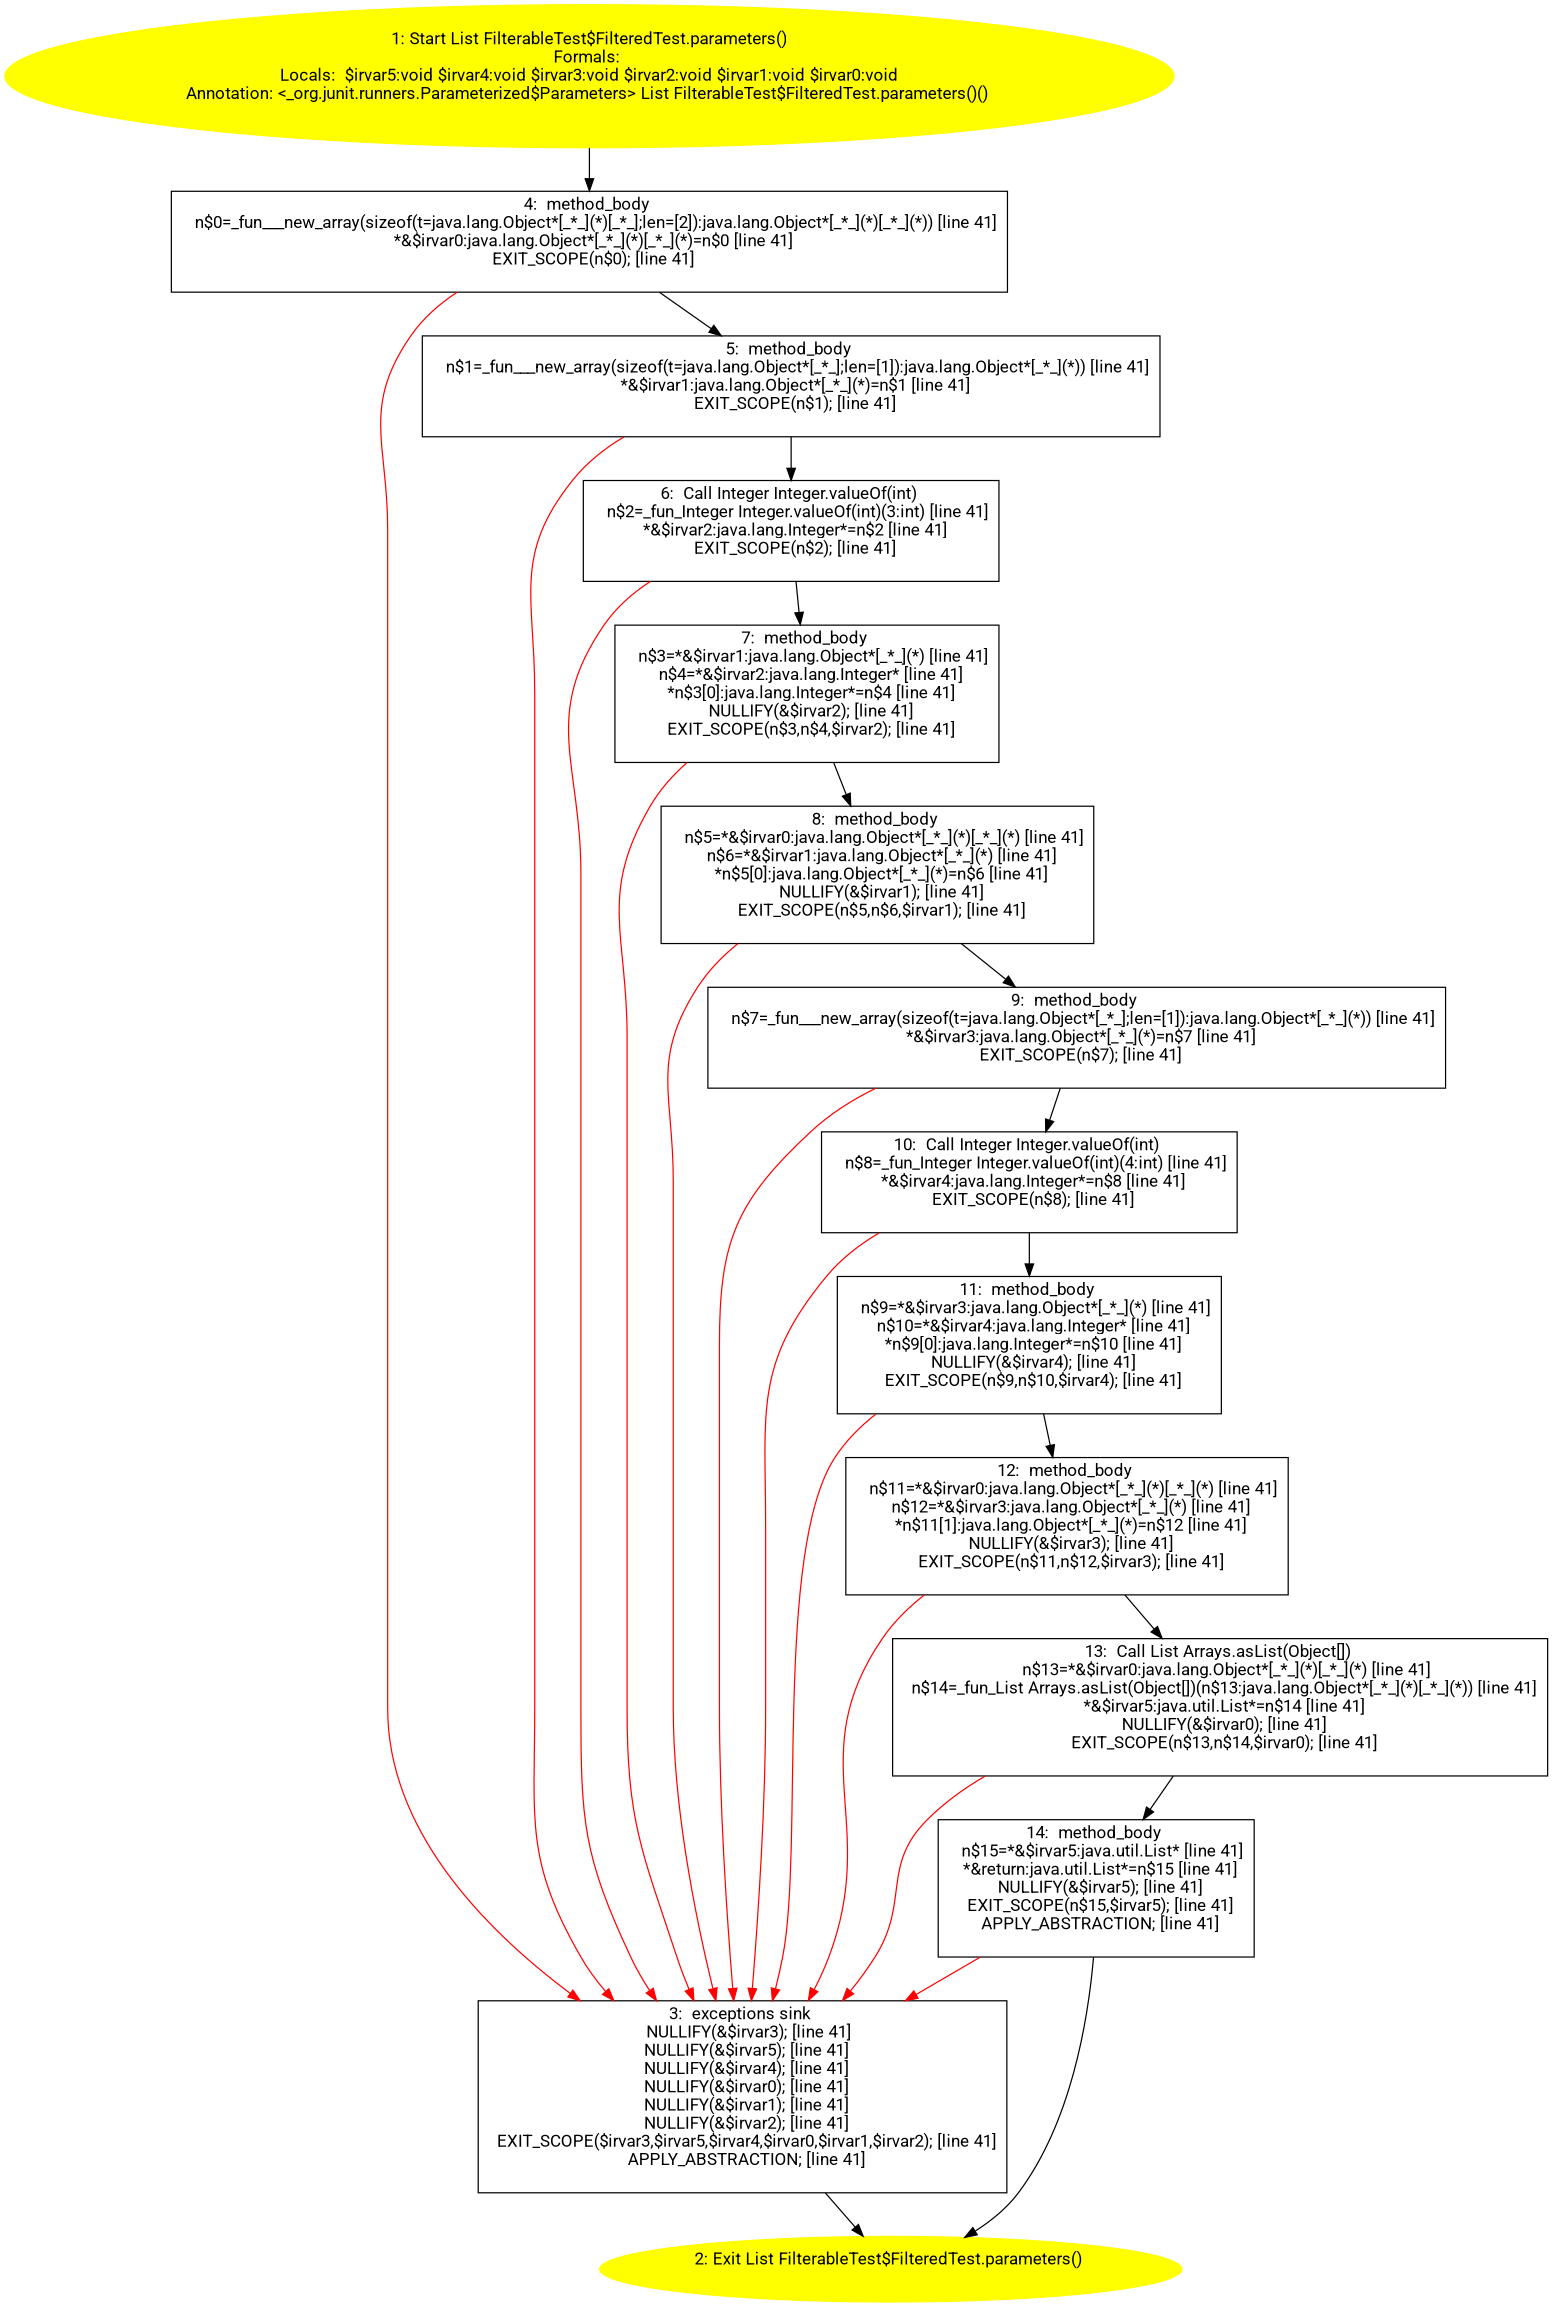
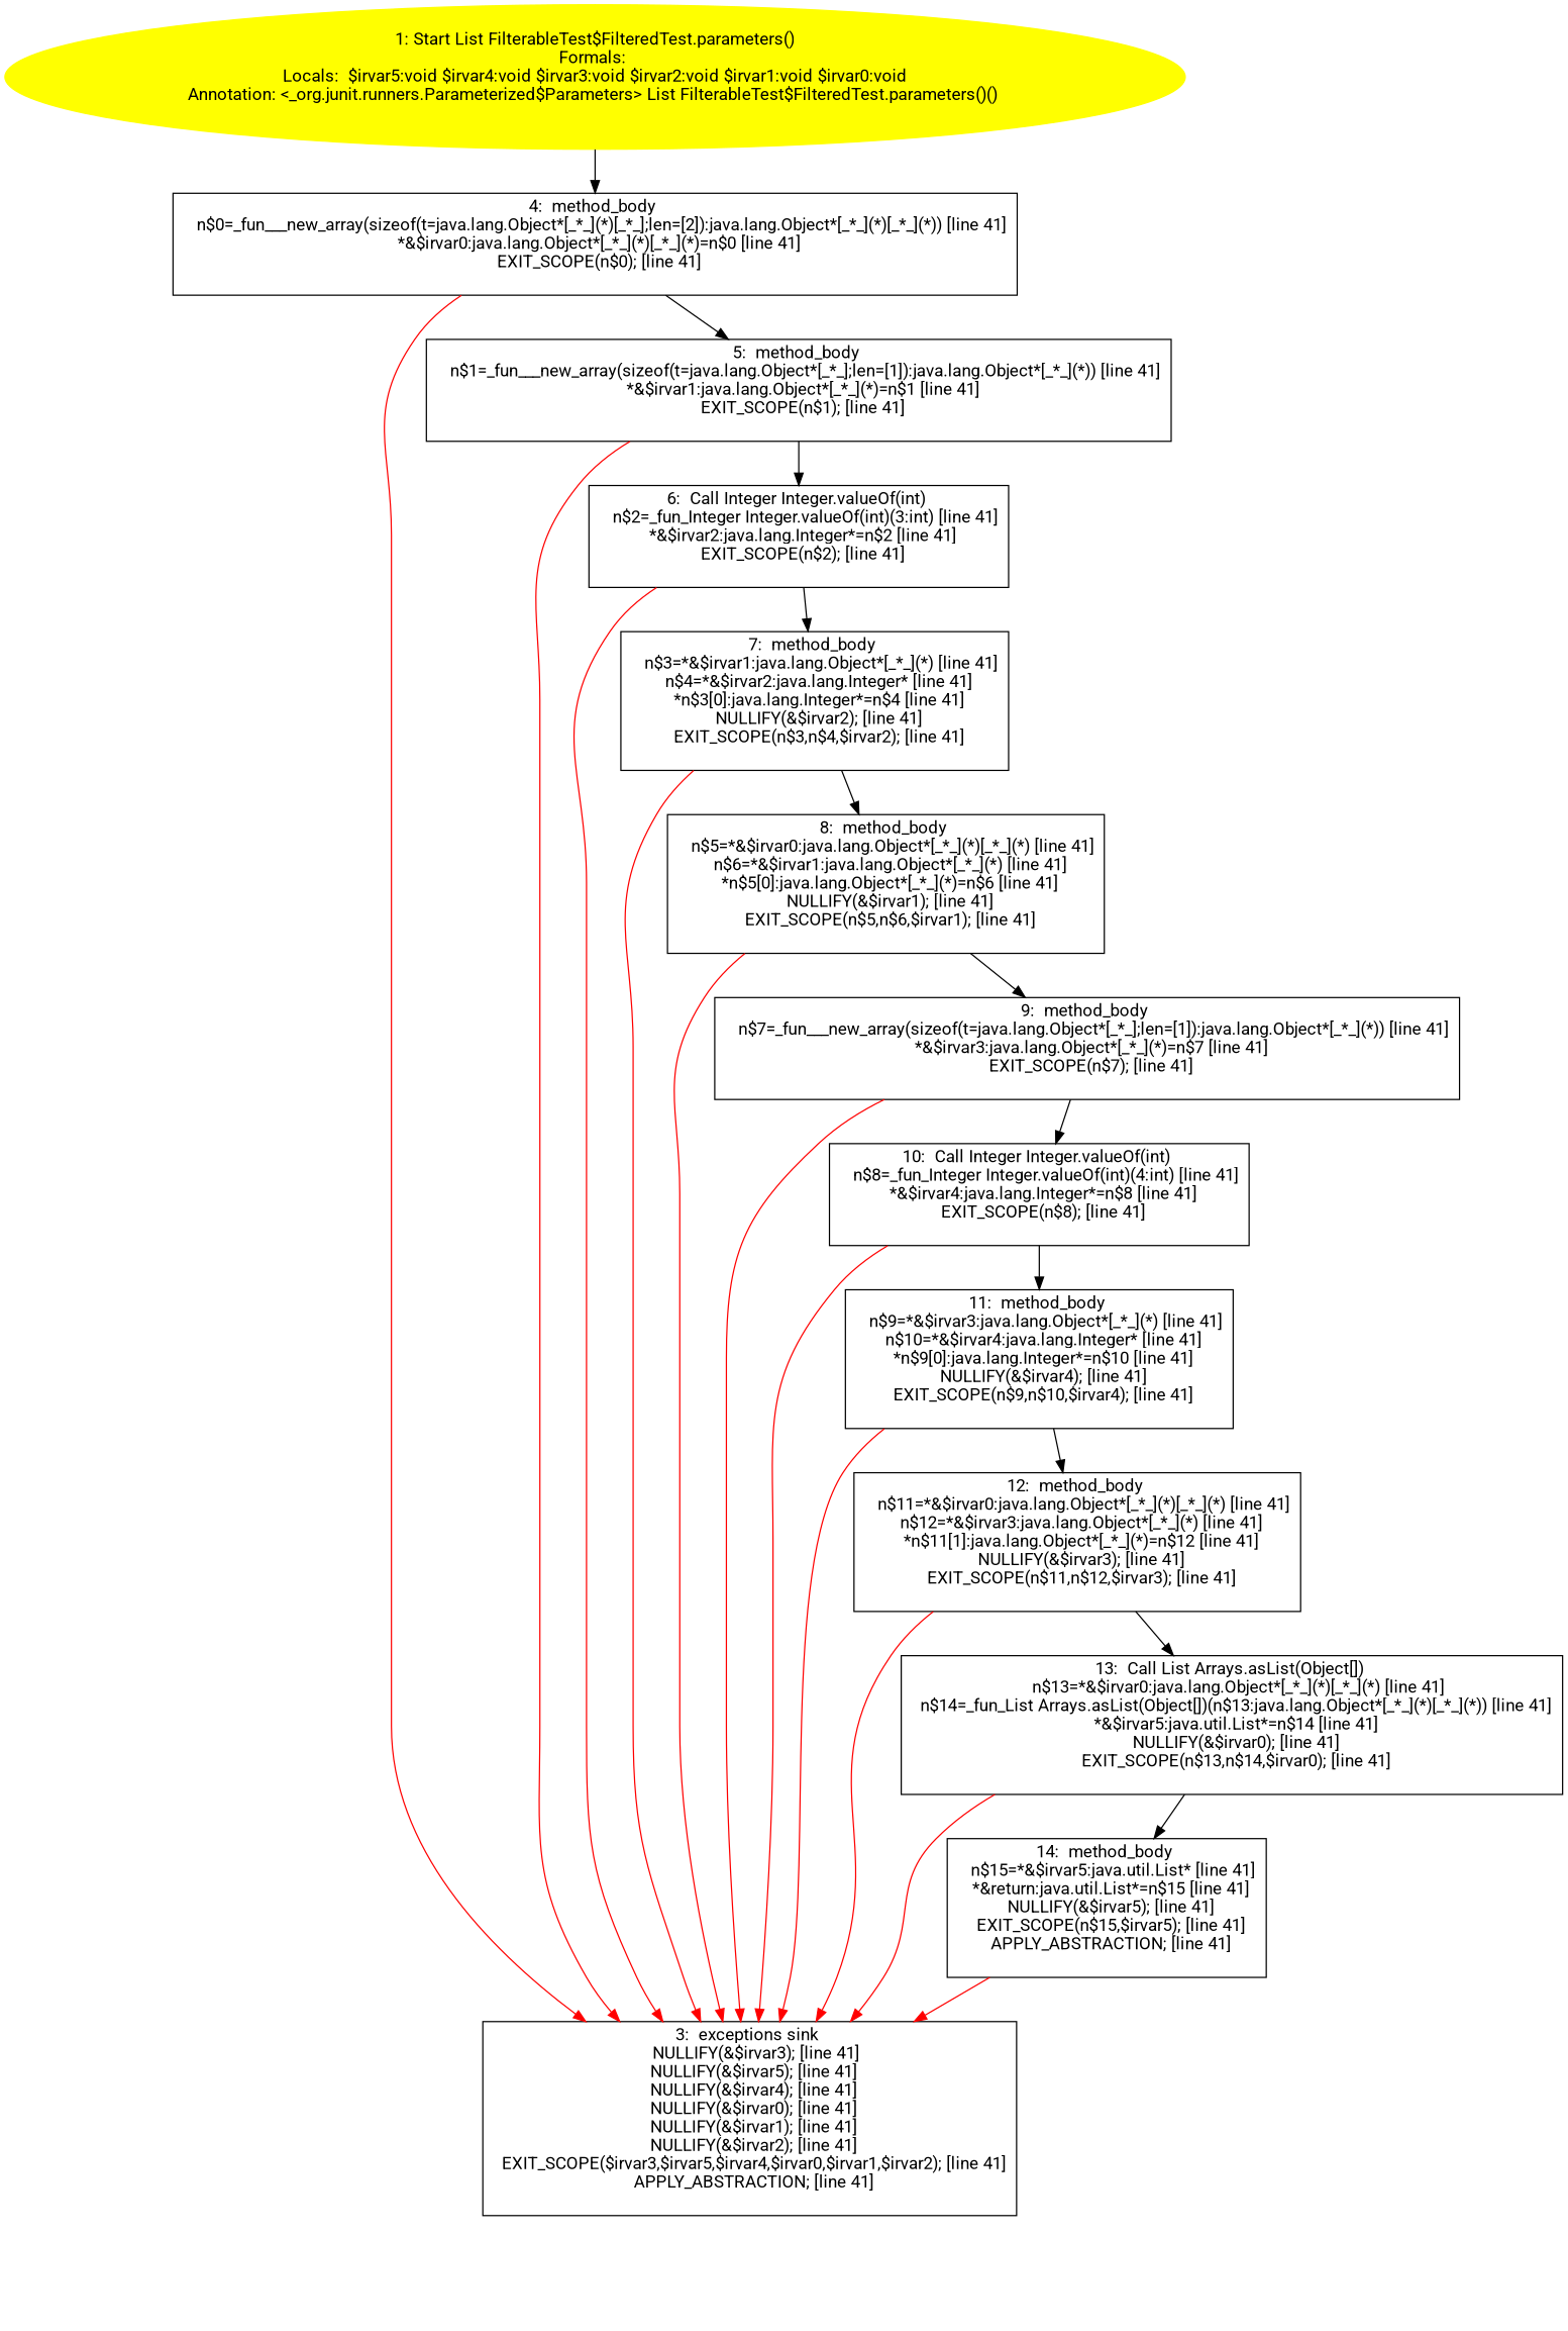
  digraph {
    fontname=Roboto
    node [fontname=Roboto shape=box]
    edge [fontname=Roboto]
    n1 [color=yellow label="1: Start List FilterableTest$FilteredTest.parameters()\nFormals: \nLocals:  $irvar5:void $irvar4:void $irvar3:void $irvar2:void $irvar1:void $irvar0:void\nAnnotation: <_org.junit.runners.Parameterized$Parameters> List FilterableTest$FilteredTest.parameters()() \n  " style=filled shape=""]
    n2 [label="4:  method_body \n   n$0=_fun___new_array(sizeof(t=java.lang.Object*[_*_](*)[_*_];len=[2]):java.lang.Object*[_*_](*)[_*_](*)) [line 41]\n  *&$irvar0:java.lang.Object*[_*_](*)[_*_](*)=n$0 [line 41]\n  EXIT_SCOPE(n$0); [line 41]\n "]
    n3 [label="3:  exceptions sink \n   NULLIFY(&$irvar3); [line 41]\n  NULLIFY(&$irvar5); [line 41]\n  NULLIFY(&$irvar4); [line 41]\n  NULLIFY(&$irvar0); [line 41]\n  NULLIFY(&$irvar1); [line 41]\n  NULLIFY(&$irvar2); [line 41]\n  EXIT_SCOPE($irvar3,$irvar5,$irvar4,$irvar0,$irvar1,$irvar2); [line 41]\n  APPLY_ABSTRACTION; [line 41]\n "]
    n4 [label="5:  method_body \n   n$1=_fun___new_array(sizeof(t=java.lang.Object*[_*_];len=[1]):java.lang.Object*[_*_](*)) [line 41]\n  *&$irvar1:java.lang.Object*[_*_](*)=n$1 [line 41]\n  EXIT_SCOPE(n$1); [line 41]\n "]
-   n5 [color=yellow label="2: Exit List FilterableTest$FilteredTest.parameters() \n  " style=filled shape=""]
    n6 [label="6:  Call Integer Integer.valueOf(int) \n   n$2=_fun_Integer Integer.valueOf(int)(3:int) [line 41]\n  *&$irvar2:java.lang.Integer*=n$2 [line 41]\n  EXIT_SCOPE(n$2); [line 41]\n "]
    n7 [label="7:  method_body \n   n$3=*&$irvar1:java.lang.Object*[_*_](*) [line 41]\n  n$4=*&$irvar2:java.lang.Integer* [line 41]\n  *n$3[0]:java.lang.Integer*=n$4 [line 41]\n  NULLIFY(&$irvar2); [line 41]\n  EXIT_SCOPE(n$3,n$4,$irvar2); [line 41]\n "]
    n8 [label="8:  method_body \n   n$5=*&$irvar0:java.lang.Object*[_*_](*)[_*_](*) [line 41]\n  n$6=*&$irvar1:java.lang.Object*[_*_](*) [line 41]\n  *n$5[0]:java.lang.Object*[_*_](*)=n$6 [line 41]\n  NULLIFY(&$irvar1); [line 41]\n  EXIT_SCOPE(n$5,n$6,$irvar1); [line 41]\n "]
    n9 [label="9:  method_body \n   n$7=_fun___new_array(sizeof(t=java.lang.Object*[_*_];len=[1]):java.lang.Object*[_*_](*)) [line 41]\n  *&$irvar3:java.lang.Object*[_*_](*)=n$7 [line 41]\n  EXIT_SCOPE(n$7); [line 41]\n "]
    n10 [label="10:  Call Integer Integer.valueOf(int) \n   n$8=_fun_Integer Integer.valueOf(int)(4:int) [line 41]\n  *&$irvar4:java.lang.Integer*=n$8 [line 41]\n  EXIT_SCOPE(n$8); [line 41]\n "]
    n11 [label="11:  method_body \n   n$9=*&$irvar3:java.lang.Object*[_*_](*) [line 41]\n  n$10=*&$irvar4:java.lang.Integer* [line 41]\n  *n$9[0]:java.lang.Integer*=n$10 [line 41]\n  NULLIFY(&$irvar4); [line 41]\n  EXIT_SCOPE(n$9,n$10,$irvar4); [line 41]\n "]
    n12 [label="12:  method_body \n   n$11=*&$irvar0:java.lang.Object*[_*_](*)[_*_](*) [line 41]\n  n$12=*&$irvar3:java.lang.Object*[_*_](*) [line 41]\n  *n$11[1]:java.lang.Object*[_*_](*)=n$12 [line 41]\n  NULLIFY(&$irvar3); [line 41]\n  EXIT_SCOPE(n$11,n$12,$irvar3); [line 41]\n "]
    n13 [label="13:  Call List Arrays.asList(Object[]) \n   n$13=*&$irvar0:java.lang.Object*[_*_](*)[_*_](*) [line 41]\n  n$14=_fun_List Arrays.asList(Object[])(n$13:java.lang.Object*[_*_](*)[_*_](*)) [line 41]\n  *&$irvar5:java.util.List*=n$14 [line 41]\n  NULLIFY(&$irvar0); [line 41]\n  EXIT_SCOPE(n$13,n$14,$irvar0); [line 41]\n "]
    n14 [label="14:  method_body \n   n$15=*&$irvar5:java.util.List* [line 41]\n  *&return:java.util.List*=n$15 [line 41]\n  NULLIFY(&$irvar5); [line 41]\n  EXIT_SCOPE(n$15,$irvar5); [line 41]\n  APPLY_ABSTRACTION; [line 41]\n "]
    n1 -> n2
    n2 -> n3 [color=red]
    n2 -> n4
-   n3 -> n5
    n4 -> n3 [color=red]
    n4 -> n6
    n6 -> n3 [color=red]
    n6 -> n7
    n7 -> n3 [color=red]
    n7 -> n8
    n8 -> n3 [color=red]
    n8 -> n9
    n9 -> n3 [color=red]
    n9 -> n10
    n10 -> n3 [color=red]
    n10 -> n11
    n11 -> n3 [color=red]
    n11 -> n12
    n12 -> n3 [color=red]
    n12 -> n13
    n13 -> n3 [color=red]
    n13 -> n14
    n14 -> n3 [color=red]
-   n14 -> n5
  }
